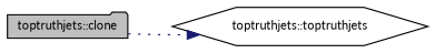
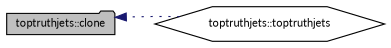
  digraph {
    rankdir=LR
    fontname=Lato
    node [color=black fontname=Lato fontsize=10 style=filled]
    n1 [fillcolor=grey75 fontcolor=black height=0.2 label="toptruthjets::clone" shape=folder width=0.4]
    n2 [fillcolor=white height=0.2 label="toptruthjets::toptruthjets" shape=hexagon width=0.4]
-   n1 -> n2 [color=midnightblue fontname=Lato fontsize=10 labelfontname=Helvetica labelfontsize=10 style=dotted arrowhead=normal]
+   n2 -> n1 [color=midnightblue fontname=Lato fontsize=10 labelfontname=Helvetica labelfontsize=10 style=dotted arrowhead=normal]
  }
